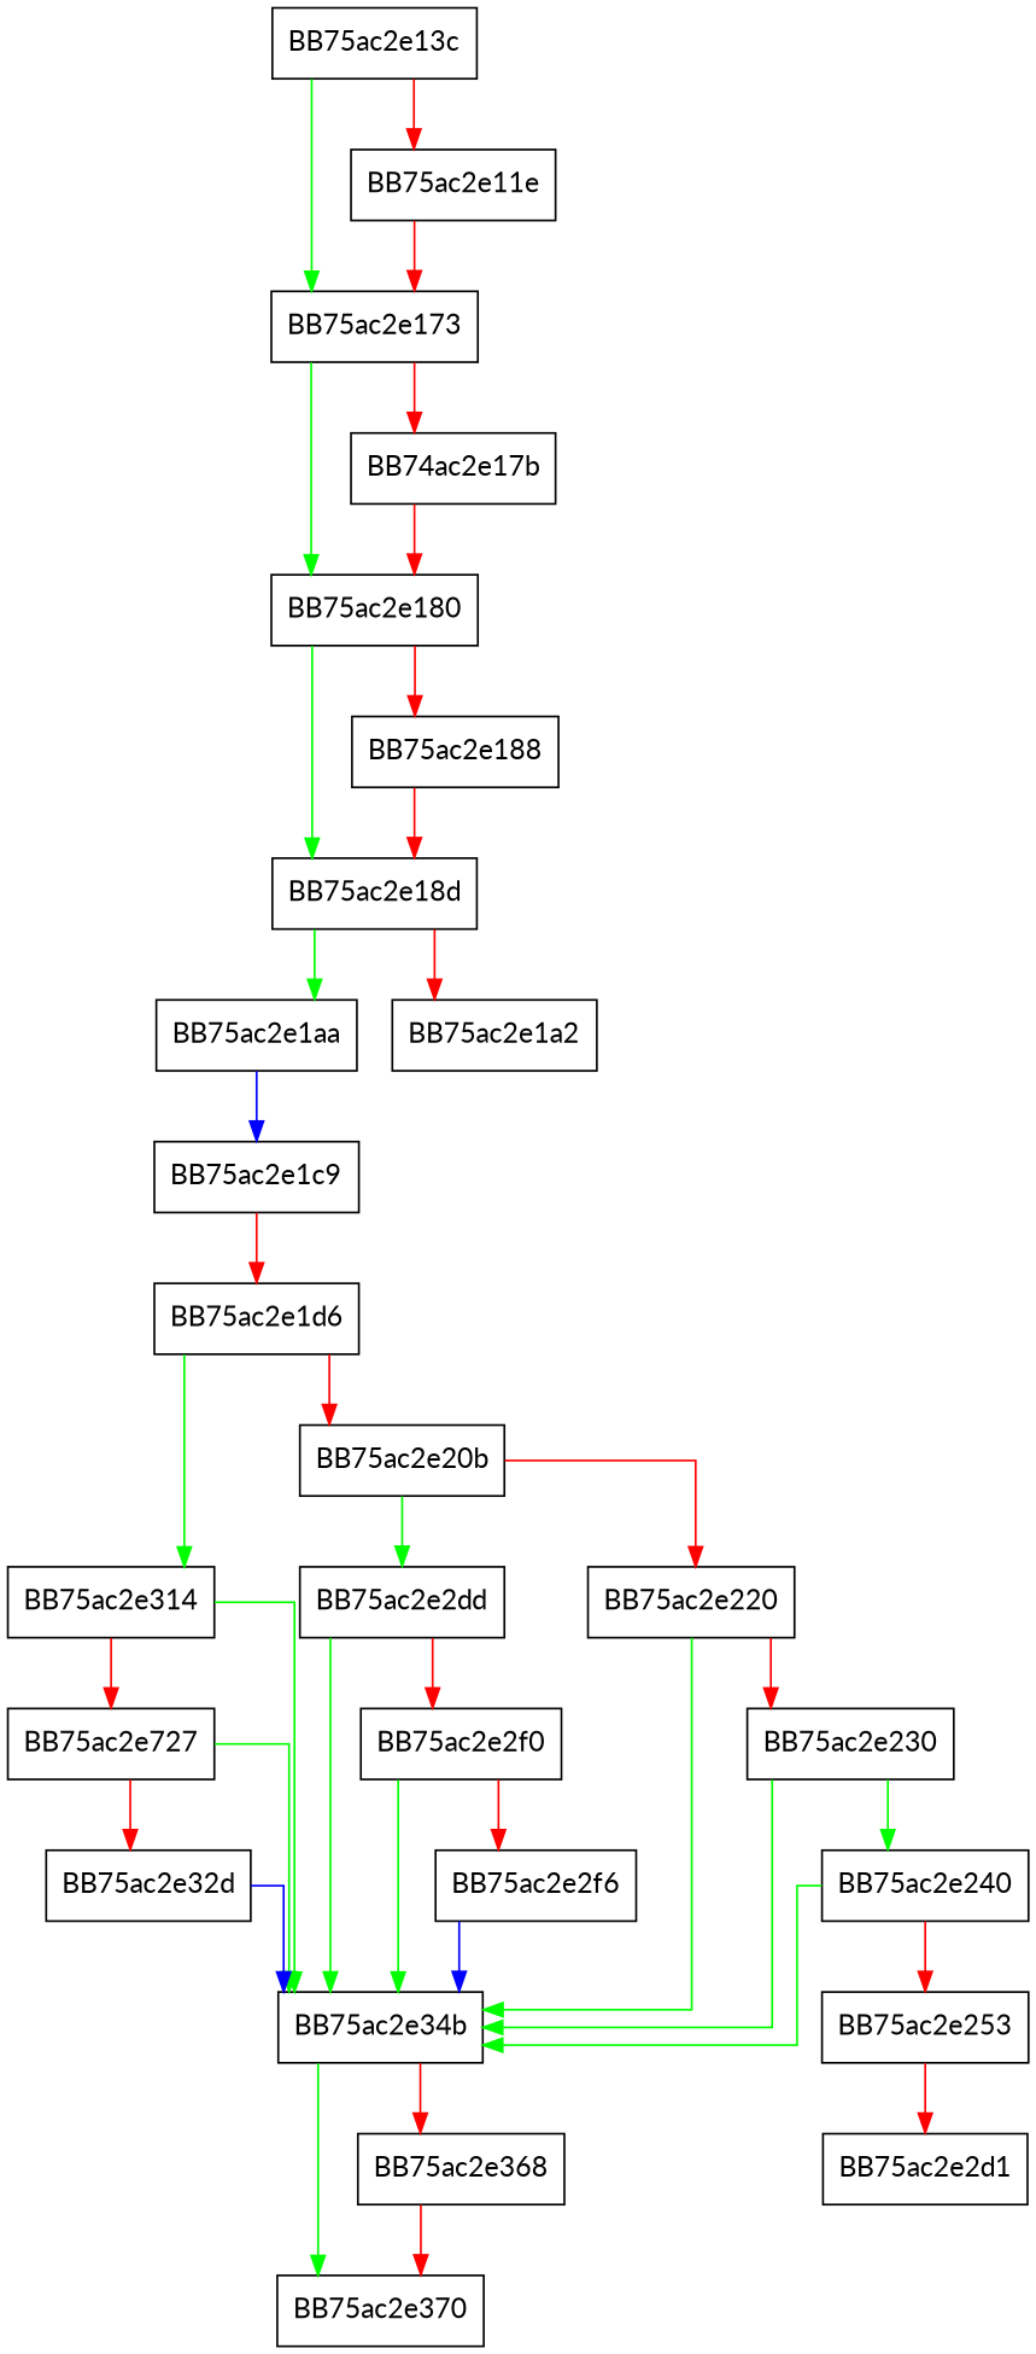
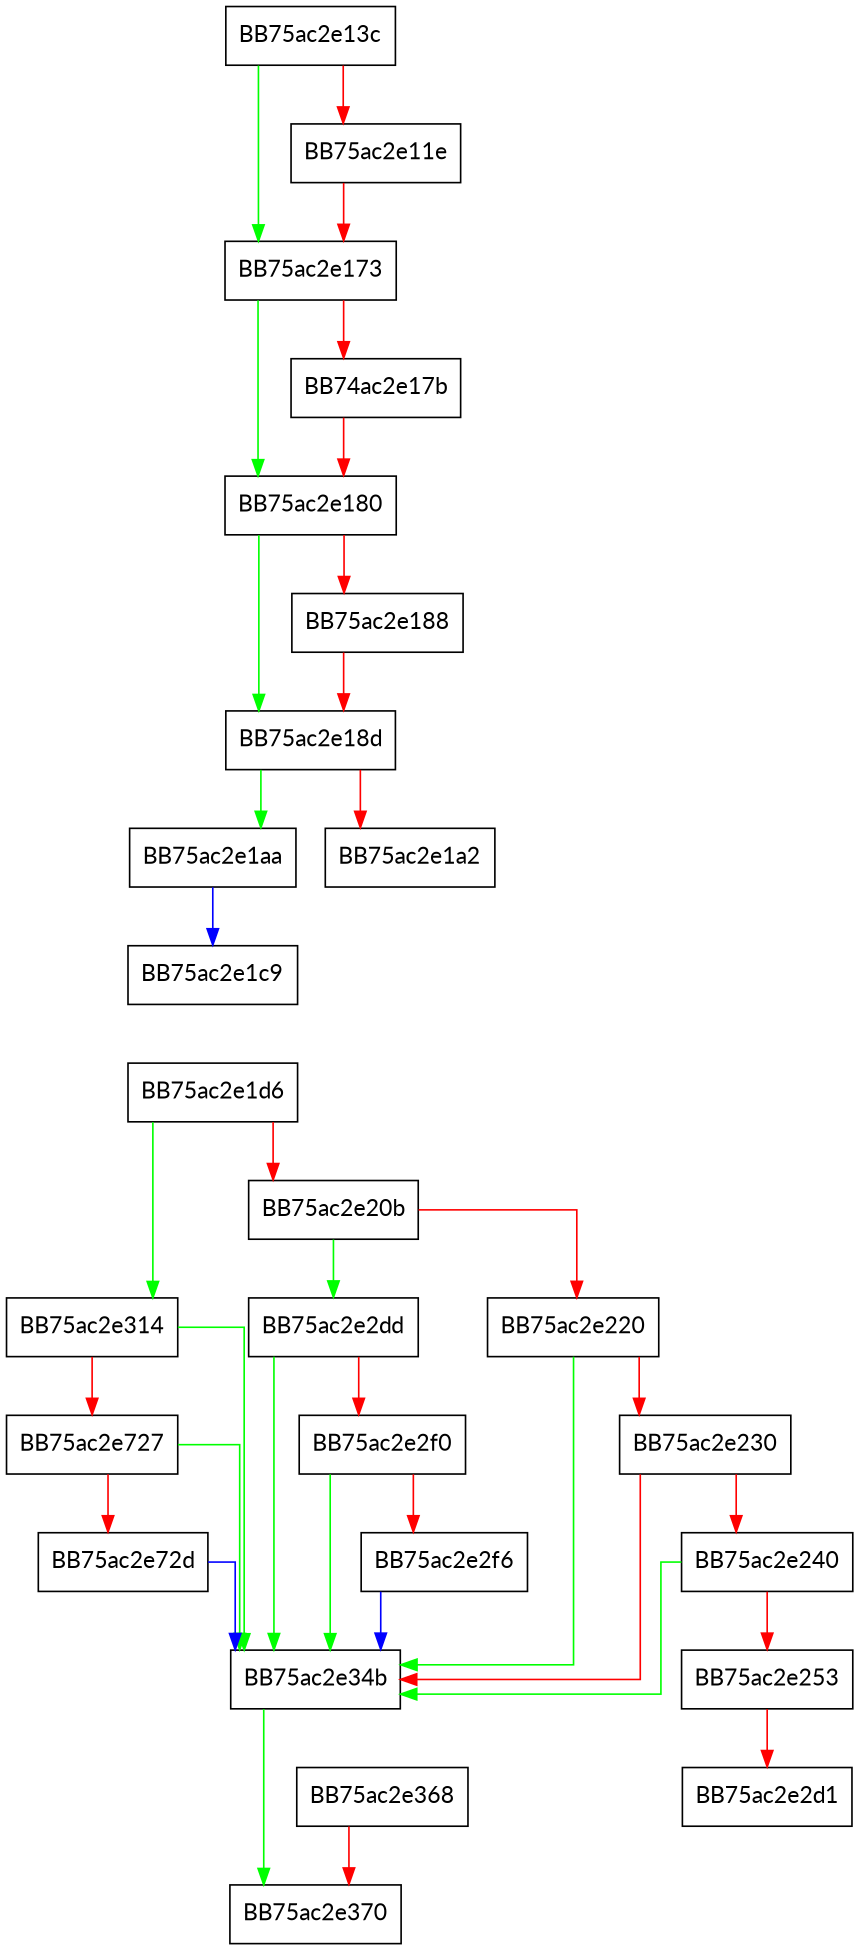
  digraph {
    fontname=Lato
    splines=ortho
    node [fontname=Lato shape=box]
    edge [color=red fontname=Lato]
    BB75ac2e13c
    BB75ac2e173
    n3 [label=BB75ac2e11e]
    BB75ac2e180
    n5 [label=BB74ac2e17b]
    BB75ac2e18d
    BB75ac2e188
    BB75ac2e1aa
    BB75ac2e1a2
    BB75ac2e1c9
    BB75ac2e1d6
    BB75ac2e314
    BB75ac2e20b
    BB75ac2e34b
    BB75ac2e370
    BB75ac2e368
    n17 [label=BB75ac2e727]
    BB75ac2e2dd
    BB75ac2e220
-   BB75ac2e32d
+   BB75ac2e32d [label=BB75ac2e72d]
    BB75ac2e2f0
    BB75ac2e230
    BB75ac2e2f6
    BB75ac2e240
    BB75ac2e253
    BB75ac2e2d1
    BB75ac2e13c -> BB75ac2e173 [color=green]
    BB75ac2e13c -> n3
    BB75ac2e173 -> BB75ac2e180 [color=green]
    BB75ac2e173 -> n5
    n3 -> BB75ac2e173
    BB75ac2e180 -> BB75ac2e18d [color=green]
    BB75ac2e180 -> BB75ac2e188
    n5 -> BB75ac2e180
    BB75ac2e18d -> BB75ac2e1aa [color=green]
    BB75ac2e18d -> BB75ac2e1a2
    BB75ac2e188 -> BB75ac2e18d
    BB75ac2e1aa -> BB75ac2e1c9 [color=blue]
-   BB75ac2e1c9 -> BB75ac2e1d6
    BB75ac2e1d6 -> BB75ac2e314 [color=green]
    BB75ac2e1d6 -> BB75ac2e20b
    BB75ac2e314 -> BB75ac2e34b [color=green]
    BB75ac2e314 -> n17
    BB75ac2e20b -> BB75ac2e2dd [color=green]
    BB75ac2e20b -> BB75ac2e220
    BB75ac2e34b -> BB75ac2e370 [color=green]
-   BB75ac2e34b -> BB75ac2e368
    BB75ac2e368 -> BB75ac2e370
    n17 -> BB75ac2e34b [color=green]
    n17 -> BB75ac2e32d
    BB75ac2e2dd -> BB75ac2e34b [color=green]
    BB75ac2e2dd -> BB75ac2e2f0
    BB75ac2e220 -> BB75ac2e34b [color=green]
    BB75ac2e220 -> BB75ac2e230
    BB75ac2e32d -> BB75ac2e34b [color=blue]
    BB75ac2e2f0 -> BB75ac2e34b [color=green]
    BB75ac2e2f0 -> BB75ac2e2f6
-   BB75ac2e230 -> BB75ac2e34b [color=green]
-   BB75ac2e230 -> BB75ac2e240 [color=green]
+   BB75ac2e230 -> BB75ac2e34b
+   BB75ac2e230 -> BB75ac2e240
    BB75ac2e2f6 -> BB75ac2e34b [color=blue]
    BB75ac2e240 -> BB75ac2e34b [color=green]
    BB75ac2e240 -> BB75ac2e253
    BB75ac2e253 -> BB75ac2e2d1
  }
